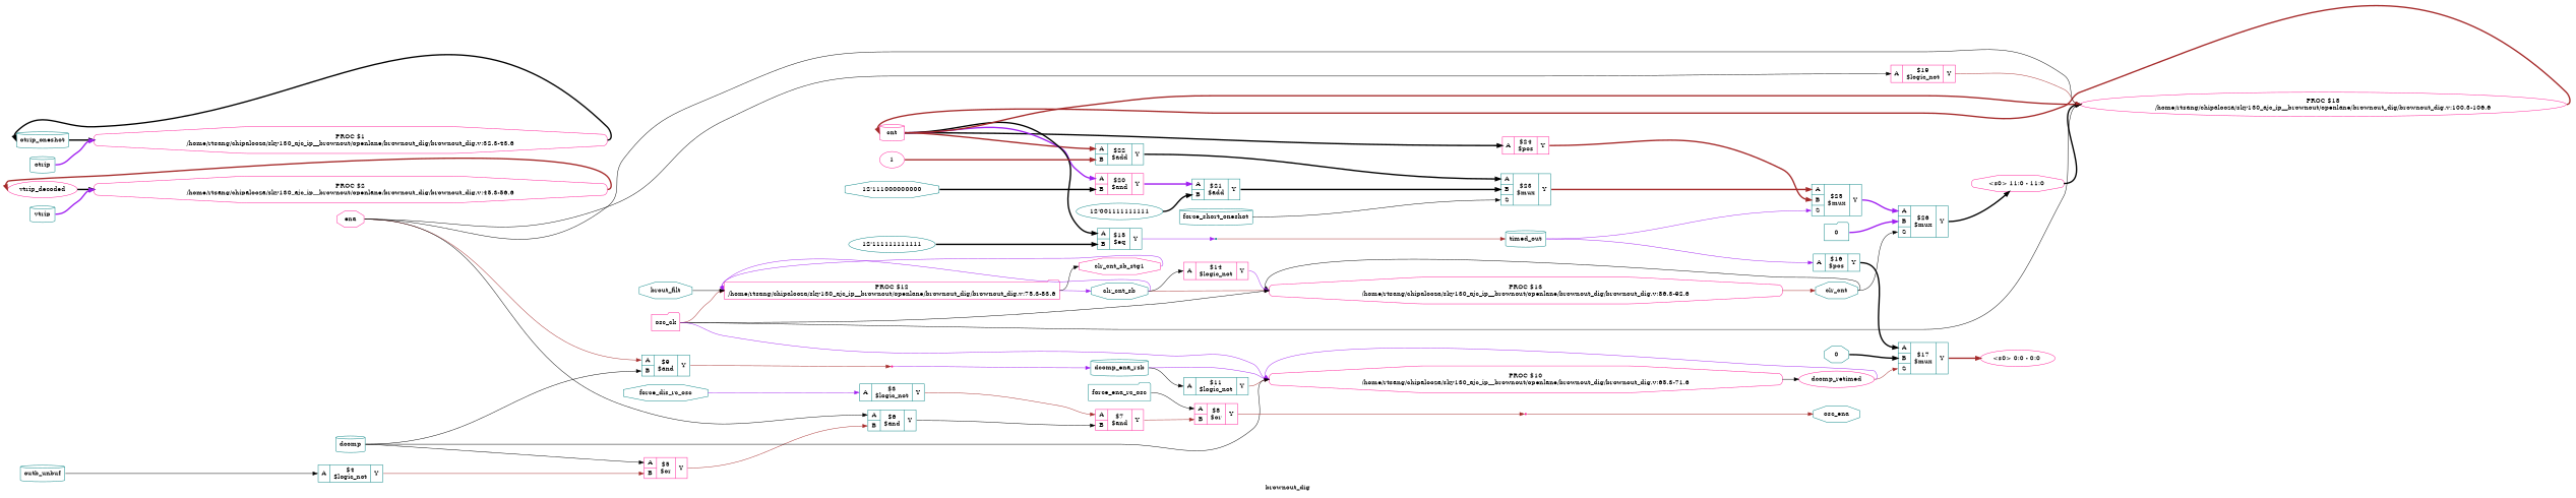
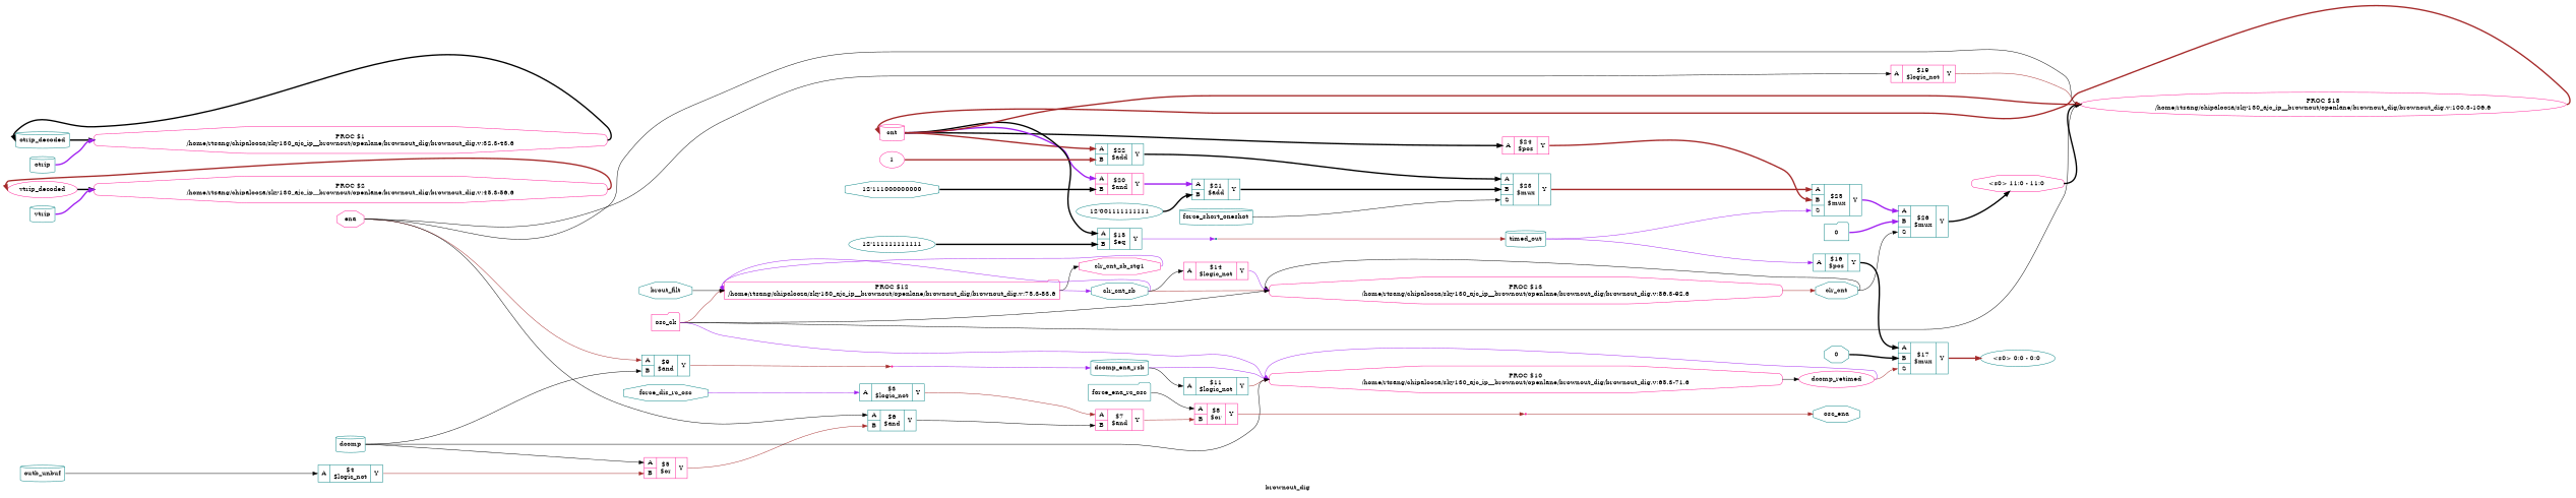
  digraph {
    label=brownout_dig
    rankdir=LR
    remincross=true
    node [color=teal shape=record]
    edge [color=black fontcolor=black headport=w tailport=e]
    n1 [color=deeppink fontcolor=black label=cnt shape=cylinder]
    n2 [color=deeppink label="{{<p50> A}|$24\n$pos|{<p53> Y}}"]
    n3 [label="{{<p50> A|<p51> B}|$22\n$add|{<p53> Y}}"]
    n4 [color=deeppink label="{{<p50> A|<p51> B}|$20\n$and|{<p53> Y}}"]
    n5 [label="{{<p50> A|<p51> B}|$15\n$eq|{<p53> Y}}"]
    n6 [color=deeppink label="PROC $18\n/home/rtsang/chipalooza/sky130_ajc_ip__brownout/openlane/brownout_dig/brownout_dig.v:100.3-106.6" shape=ellipse style=rounded]
    n7 [label="{{<p50> A|<p51> B|<p52> S}|$25\n$mux|{<p53> Y}}"]
    n8 [label="{{<p50> A|<p51> B|<p52> S}|$23\n$mux|{<p53> Y}}"]
    n9 [label="{{<p50> A|<p51> B}|$21\n$add|{<p53> Y}}"]
    x15 [shape=point]
    n11 [fontcolor=black label=clr_cnt shape=octagon]
    n12 [label="{{<p50> A|<p51> B|<p52> S}|$26\n$mux|{<p53> Y}}"]
    n13 [color=deeppink label="PROC $13\n/home/rtsang/chipalooza/sky130_ajc_ip__brownout/openlane/brownout_dig/brownout_dig.v:86.3-92.6" shape=octagon style=rounded]
    n14 [color=deeppink fontcolor=black label="<s0> 11:0 - 11:0 " shape=octagon style=rounded]
    n15 [fontcolor=black label=clr_cnt_sb shape=octagon]
    n16 [color=deeppink label="{{<p50> A}|$14\n$logic_not|{<p53> Y}}"]
    n17 [color=deeppink label="PROC $12\n/home/rtsang/chipalooza/sky130_ajc_ip__brownout/openlane/brownout_dig/brownout_dig.v:75.3-83.6" shape=folder style=rounded]
    n18 [color=deeppink fontcolor=black label=clr_cnt_sb_stg1 shape=octagon]
    n19 [color=deeppink fontcolor=black label=dcomp_retimed shape=ellipse]
    n20 [label="{{<p50> A|<p51> B|<p52> S}|$17\n$mux|{<p53> Y}}"]
    n21 [color=deeppink label="PROC $10\n/home/rtsang/chipalooza/sky130_ajc_ip__brownout/openlane/brownout_dig/brownout_dig.v:65.3-71.6" shape=octagon style=rounded]
-   n22 [color=deeppink fontcolor=black label="<s0> 0:0 - 0:0 " shape=ellipse style=rounded]
+   n22 [fontcolor=black label="<s0> 0:0 - 0:0 " shape=ellipse style=rounded]
    n23 [fontcolor=black label=dcomp_ena_rsb shape=cylinder]
    n24 [label="{{<p50> A}|$11\n$logic_not|{<p53> Y}}"]
    n25 [fontcolor=black label=timed_out shape=cylinder]
    n26 [label="{{<p50> A}|$16\n$pos|{<p53> Y}}"]
    n27 [color=deeppink fontcolor=black label=vtrip_decoded shape=ellipse]
    n28 [color=deeppink label="PROC $2\n/home/rtsang/chipalooza/sky130_ajc_ip__brownout/openlane/brownout_dig/brownout_dig.v:45.3-56.6" shape=octagon style=rounded]
-   n29 [fontcolor=black label=otrip_oneshot shape=cylinder]
+   n29 [fontcolor=black label=otrip_decoded shape=cylinder]
    n30 [color=deeppink label="PROC $1\n/home/rtsang/chipalooza/sky130_ajc_ip__brownout/openlane/brownout_dig/brownout_dig.v:32.3-43.6" shape=octagon style=rounded]
    n31 [fontcolor=black label=outb_unbuf shape=cylinder]
    n32 [label="{{<p50> A}|$4\n$logic_not|{<p53> Y}}"]
    n33 [color=deeppink label="{{<p50> A|<p51> B}|$5\n$or|{<p53> Y}}"]
    n34 [fontcolor=black label=osc_ena shape=octagon]
    n35 [color=deeppink fontcolor=black label=osc_ck shape=folder]
    n36 [fontcolor=black label=brout_filt shape=octagon]
    n37 [fontcolor=black label=dcomp shape=cylinder]
    n38 [label="{{<p50> A|<p51> B}|$9\n$and|{<p53> Y}}"]
    x14 [color=deeppink shape=point]
    n40 [label="{{<p50> A|<p51> B}|$6\n$and|{<p53> Y}}"]
    n41 [fontcolor=black label=force_short_oneshot shape=cylinder]
    n42 [fontcolor=black label=force_dis_rc_osc shape=octagon]
    n43 [label="{{<p50> A}|$3\n$logic_not|{<p53> Y}}"]
    n44 [color=deeppink label="{{<p50> A|<p51> B}|$7\n$and|{<p53> Y}}"]
    n45 [fontcolor=black label=force_ena_rc_osc shape=folder]
    n46 [color=deeppink label="{{<p50> A|<p51> B}|$8\n$or|{<p53> Y}}"]
    x13 [color=deeppink shape=point]
    n48 [color=deeppink fontcolor=black label=ena shape=octagon]
    n49 [color=deeppink label="{{<p50> A}|$19\n$logic_not|{<p53> Y}}"]
    n50 [fontcolor=black label=vtrip shape=cylinder]
    n51 [fontcolor=black label=otrip shape=cylinder]
    n52 [label=0 shape=folder]
    n53 [color=deeppink label=1 shape=ellipse]
    n54 [label="12'001111111111" shape=ellipse]
    n55 [label="12'111000000000" shape=octagon]
    n56 [label=0 shape=octagon]
    n57 [label="12'111111111111" shape=ellipse]
    n1 -> n2 [headport="p50:w" style="setlinewidth(3)"]
    n1 -> n3 [color=brown headport="p50:w" style="setlinewidth(3)"]
    n1 -> n4 [color=purple headport="p50:w" style="setlinewidth(3)"]
    n1 -> n5 [headport="p50:w" style="setlinewidth(3)"]
    n1 -> n6 [color=brown style="setlinewidth(3)"]
    n2 -> n7 [color=brown headport="p51:w" style="setlinewidth(3)" tailport="p53:e"]
    n3 -> n8 [headport="p50:w" style="setlinewidth(3)" tailport="p53:e"]
    n4 -> n9 [color=purple headport="p50:w" style="setlinewidth(3)" tailport="p53:e"]
    n5 -> x15 [color=purple tailport="p53:e"]
    n6 -> n1 [color=brown style="setlinewidth(3)"]
    n7 -> n12 [color=purple headport="p50:w" style="setlinewidth(3)" tailport="p53:e"]
    n8 -> n7 [color=brown headport="p50:w" style="setlinewidth(3)" tailport="p53:e"]
    n9 -> n8 [headport="p51:w" style="setlinewidth(3)" tailport="p53:e"]
    x15 -> n25 [color=brown]
    n11 -> n12 [headport="p52:w"]
    n11 -> n13
    n12 -> n14 [headport="s0:w" style="setlinewidth(3)" tailport="p53:e"]
    n13 -> n11 [color=brown]
    n14 -> n6 [style="setlinewidth(3)"]
    n15 -> n13 [color=brown]
    n15 -> n16 [headport="p50:w"]
    n15 -> n17 [color=purple]
    n16 -> n13 [color=purple tailport="p53:e"]
    n17 -> n15 [color=purple]
    n17 -> n18
    n18 -> n17 [color=purple]
    n19 -> n20 [color=brown headport="p52:w"]
    n19 -> n21 [color=purple]
    n20 -> n22 [color=brown headport="s0:w" style="setlinewidth(3)" tailport="p53:e"]
    n21 -> n19
    n23 -> n21 [color=purple]
    n23 -> n24 [headport="p50:w"]
    n24 -> n21 [color=brown tailport="p53:e"]
    n25 -> n7 [color=purple headport="p52:w"]
    n25 -> n26 [color=purple headport="p50:w"]
    n26 -> n20 [headport="p50:w" style="setlinewidth(3)" tailport="p53:e"]
    n27 -> n28 [style="setlinewidth(3)"]
    n28 -> n27 [color=brown style="setlinewidth(3)"]
    n29 -> n30 [style="setlinewidth(3)"]
    n30 -> n29 [style="setlinewidth(3)"]
    n31 -> n32 [headport="p50:w"]
    n32 -> n33 [color=brown headport="p51:w" tailport="p53:e"]
    n33 -> n40 [color=brown headport="p51:w" tailport="p53:e"]
    n35 -> n6
    n35 -> n13
    n35 -> n17 [color=brown]
    n35 -> n21 [color=purple]
    n36 -> n17
    n37 -> n21
    n37 -> n33 [headport="p50:w"]
    n37 -> n38 [headport="p51:w"]
    n38 -> x14 [color=brown tailport="p53:e"]
    x14 -> n23 [color=purple]
    n40 -> n44 [headport="p51:w" tailport="p53:e"]
    n41 -> n8 [headport="p52:w"]
    n42 -> n43 [color=purple headport="p50:w"]
    n43 -> n44 [color=brown headport="p50:w" tailport="p53:e"]
    n44 -> n46 [color=brown headport="p51:w" tailport="p53:e"]
    n45 -> n46 [headport="p50:w"]
    n46 -> x13 [color=brown tailport="p53:e"]
    x13 -> n34 [color=brown]
    n48 -> n6
    n48 -> n38 [color=brown headport="p50:w"]
    n48 -> n40 [headport="p50:w"]
    n48 -> n49 [headport="p50:w"]
    n49 -> n6 [color=brown tailport="p53:e"]
    n50 -> n28 [color=purple style="setlinewidth(3)"]
    n51 -> n30 [color=purple style="setlinewidth(3)"]
    n52 -> n12 [color=purple headport="p51:w" style="setlinewidth(3)"]
    n53 -> n3 [color=brown headport="p51:w" style="setlinewidth(3)"]
    n54 -> n9 [headport="p51:w" style="setlinewidth(3)"]
    n55 -> n4 [headport="p51:w" style="setlinewidth(3)"]
    n56 -> n20 [headport="p51:w" style="setlinewidth(3)"]
    n57 -> n5 [headport="p51:w" style="setlinewidth(3)"]
  }
